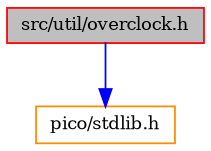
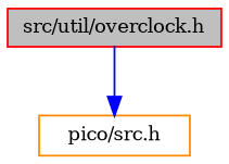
  digraph {
    fontname="DejaVu Serif"
    node [fontname="DejaVu Serif" fontsize=10 shape=record style=filled]
    n1 [color=red fillcolor=grey75 fontcolor=black height=0.2 label="src/util/overclock.h" width=0.4]
-   n2 [color=darkorange fillcolor=white height=0.2 label="pico/stdlib.h" width=0.4]
+   n2 [color=darkorange fillcolor=white height=0.2 label="pico/src.h" width=0.4]
    n1 -> n2 [color=blue fontname="DejaVu Serif" fontsize=10 labelfontname=Helvetica labelfontsize=10 style=solid arrowhead=normal]
  }
